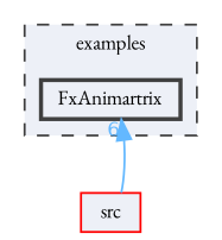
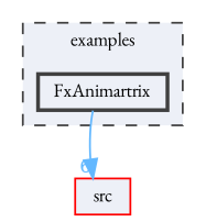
  digraph {
    compound=true
    fontname="EB Garamond"
    node [fillcolor="#edf0f7" fontname="EB Garamond" fontsize=10 shape=box]
    n1 [color=grey25 height=0.2 label=FxAnimartrix style="filled,bold" width=0.4]
    n2 [color=red height=0.2 label=src style=filled width=0.4]
    subgraph cluster_1 {
      bgcolor="#edf0f7"
      fontsize=10
      label=examples
      pencolor=grey25
      style="filled,dashed"
      n1
    }
-   n2 -> n1 [color=steelblue1 fontcolor=steelblue1 fontname="EB Garamond" fontsize=10 headlabel=6 labeldistance=1.5 labelfontname=Helvetica labelfontsize=10]
+   n1 -> n2 [color=steelblue1 fontcolor=steelblue1 fontname="EB Garamond" fontsize=10 headlabel=6 labeldistance=1.5 labelfontname=Helvetica labelfontsize=10]
  }
